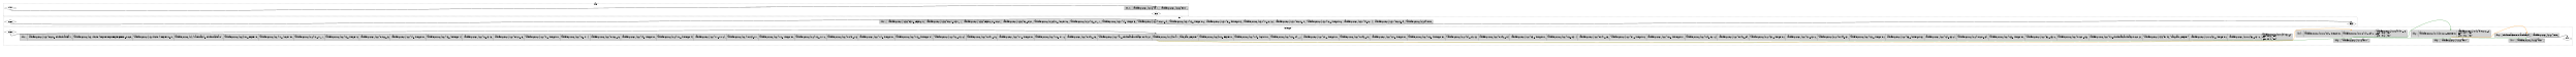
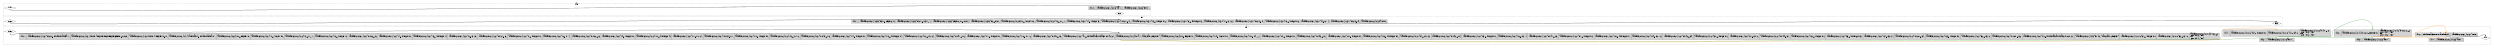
  digraph {
    rankdir=LR
    node [fillcolor=lightgrey shape=record style=filled]
    edge [constraint=true headport=n style="solid,bold" tailport=s color=black weight=10]
    n1 [fillcolor=white label=ENTRY shape=Mdiamond]
    n2 [fillcolor=white label=EXIT shape=Mdiamond]
    n3 [label="{\<bb\ 2\>:\l|[valid_files/pr22061-4.c:3:1]\ D.2820\ =\ __builtin_dwarf_cfa\ (0);\l|[valid_files/pr22061-4.c:3:1\ discrim\ 1]\ FRAME.7.FRAME_BASE.PARENT\ =\ D.2820;\l|[valid_files/pr22061-4.c:3:1\ discrim\ 1]\ FRAME.7.N\ =\ N;\l|[valid_files/pr22061-4.c:4:1]\ saved_stack.4\ =\ __builtin_stack_save\ ();\l|[valid_files/pr22061-4.c:6:3]\ N.0\ =\ FRAME.7.N;\l|[valid_files/pr22061-4.c:6:7]\ _1\ =\ (long\ int)\ N.0;\l|[valid_files/pr22061-4.c:6:7]\ _2\ =\ _1\ +\ -1;\l|[valid_files/pr22061-4.c:6:7]\ _3\ =\ (sizetype)\ _2;\l|[valid_files/pr22061-4.c:6:7]\ D.2786\ =\ _3;\l|[valid_files/pr22061-4.c:6:7]\ _4\ =\ (sizetype)\ N.0;\l|[valid_files/pr22061-4.c:6:7]\ _5\ =\ (bitsizetype)\ _4;\l|[valid_files/pr22061-4.c:6:7]\ _6\ =\ _5\ *\ 32;\l|[valid_files/pr22061-4.c:6:7]\ D.2787\ =\ _6;\l|[valid_files/pr22061-4.c:6:7]\ _7\ =\ (sizetype)\ N.0;\l|[valid_files/pr22061-4.c:6:7]\ _8\ =\ _7\ *\ 4;\l|[valid_files/pr22061-4.c:6:7]\ D.2788\ =\ _8;\l|[valid_files/pr22061-4.c:6:7]\ _9\ =\ (sizetype)\ N.0;\l|[valid_files/pr22061-4.c:6:7]\ _10\ =\ (bitsizetype)\ _9;\l|[valid_files/pr22061-4.c:6:7]\ _11\ =\ _10\ *\ 64;\l|[valid_files/pr22061-4.c:6:7]\ D.2789\ =\ _11;\l|[valid_files/pr22061-4.c:6:7]\ _12\ =\ (sizetype)\ N.0;\l|[valid_files/pr22061-4.c:6:7]\ _13\ =\ _12\ *\ 8;\l|[valid_files/pr22061-4.c:6:7]\ D.2790\ =\ _13;\l|[valid_files/pr22061-4.c:6:7]\ _14\ =\ (sizetype)\ N.0;\l|[valid_files/pr22061-4.c:6:7]\ _15\ =\ (bitsizetype)\ _14;\l|[valid_files/pr22061-4.c:6:7]\ _16\ =\ _15\ *\ 64;\l|[valid_files/pr22061-4.c:6:7]\ D.2791\ =\ _16;\l|[valid_files/pr22061-4.c:6:7]\ _17\ =\ (sizetype)\ N.0;\l|[valid_files/pr22061-4.c:6:7]\ _18\ =\ _17\ *\ 8;\l|[valid_files/pr22061-4.c:6:7]\ D.2792\ =\ _18;\l|[valid_files/pr22061-4.c:6:7]\ a.1\ =\ __builtin_alloca_with_align\ (D.2792,\ 32);\l|[valid_files/pr22061-4.c:7:3]\ foo\ (a.1);\ [static-chain:\ &FRAME.7]\l|[valid_files/pr22061-4.c:8:3]\ N.2\ =\ FRAME.7.N;\l|[valid_files/pr22061-4.c:8:7]\ _19\ =\ (long\ int)\ N.2;\l|[valid_files/pr22061-4.c:8:7]\ _20\ =\ _19\ +\ -1;\l|[valid_files/pr22061-4.c:8:7]\ _21\ =\ (sizetype)\ _20;\l|[valid_files/pr22061-4.c:8:7]\ D.2795\ =\ _21;\l|[valid_files/pr22061-4.c:8:7]\ _22\ =\ (sizetype)\ N.2;\l|[valid_files/pr22061-4.c:8:7]\ _23\ =\ (bitsizetype)\ _22;\l|[valid_files/pr22061-4.c:8:7]\ _24\ =\ _23\ *\ 32;\l|[valid_files/pr22061-4.c:8:7]\ D.2796\ =\ _24;\l|[valid_files/pr22061-4.c:8:7]\ _25\ =\ (sizetype)\ N.2;\l|[valid_files/pr22061-4.c:8:7]\ _26\ =\ _25\ *\ 4;\l|[valid_files/pr22061-4.c:8:7]\ D.2797\ =\ _26;\l|[valid_files/pr22061-4.c:8:7]\ _27\ =\ (sizetype)\ N.2;\l|[valid_files/pr22061-4.c:8:7]\ _28\ =\ (bitsizetype)\ _27;\l|[valid_files/pr22061-4.c:8:7]\ _29\ =\ _28\ *\ 64;\l|[valid_files/pr22061-4.c:8:7]\ D.2798\ =\ _29;\l|[valid_files/pr22061-4.c:8:7]\ _30\ =\ (sizetype)\ N.2;\l|[valid_files/pr22061-4.c:8:7]\ _31\ =\ _30\ *\ 8;\l|[valid_files/pr22061-4.c:8:7]\ D.2799\ =\ _31;\l|[valid_files/pr22061-4.c:8:7]\ _32\ =\ (sizetype)\ N.2;\l|[valid_files/pr22061-4.c:8:7]\ _33\ =\ (bitsizetype)\ _32;\l|[valid_files/pr22061-4.c:8:7]\ _34\ =\ _33\ *\ 64;\l|[valid_files/pr22061-4.c:8:7]\ D.2800\ =\ _34;\l|[valid_files/pr22061-4.c:8:7]\ _35\ =\ (sizetype)\ N.2;\l|[valid_files/pr22061-4.c:8:7]\ _36\ =\ _35\ *\ 8;\l|[valid_files/pr22061-4.c:8:7]\ D.2801\ =\ _36;\l|[valid_files/pr22061-4.c:8:7]\ b.3\ =\ __builtin_alloca_with_align\ (D.2801,\ 32);\l|[valid_files/pr22061-4.c:9:3]\ foo\ (b.3);\ [static-chain:\ &FRAME.7]\l|[valid_files/pr22061-4.c:10:18]\ _37\ =\ (sizetype)\ N.0;\l|[valid_files/pr22061-4.c:10:18]\ _38\ =\ _37\ *\ 8;\l|[valid_files/pr22061-4.c:10:6]\ if\ (_38\ !=\ 8)\l\ \ goto\ \<bb\ 3\>;\ [INV]\lelse\l\ \ goto\ \<bb\ 4\>;\ [INV]\l}"]
    n4 [label="{\<bb\ 3\>:\l|[valid_files/pr22061-4.c:11:5]\ abort\ ();\l}"]
    n5 [label="{\<bb\ 4\>:\l|[valid_files/pr22061-4.c:12:18]\ _39\ =\ (sizetype)\ N.2;\l|[valid_files/pr22061-4.c:12:18]\ _40\ =\ _39\ *\ 8;\l|[valid_files/pr22061-4.c:12:6]\ if\ (_40\ !=\ 16)\l\ \ goto\ \<bb\ 5\>;\ [INV]\lelse\l\ \ goto\ \<bb\ 6\>;\ [INV]\l}"]
    n6 [label="{\<bb\ 5\>:\l|[valid_files/pr22061-4.c:13:5]\ abort\ ();\l}"]
    n7 [label="{\<bb\ 6\>:\l|[valid_files/pr22061-4.c:14:6]\ D.2818\ =\ FRAME.7.N;\l|[valid_files/pr22061-4.c:14:6]\ if\ (D.2818\ !=\ 3)\l\ \ goto\ \<bb\ 7\>;\ [INV]\lelse\l\ \ goto\ \<bb\ 8\>;\ [INV]\l}"]
    n8 [label="{\<bb\ 7\>:\l|[valid_files/pr22061-4.c:15:5]\ abort\ ();\l}"]
    n9 [label="{\<bb\ 8\>:\l|__builtin_stack_restore\ (saved_stack.4);\l|[valid_files/pr22061-4.c:16:1]\ return;\l}"]
    n10 [fillcolor=white label=ENTRY shape=Mdiamond]
    n11 [fillcolor=white label=EXIT shape=Mdiamond]
    n12 [label="{\<bb\ 2\>:\l|[valid_files/pr22061-4.c:5:23]\ N.5_1\ =\ CHAIN.8-\>N;\l|[valid_files/pr22061-4.c:5:23]\ D.2817\ =\ N.5_1\ +\ 1;\l|[valid_files/pr22061-4.c:5:23]\ CHAIN.8-\>N\ =\ D.2817;\l|[valid_files/pr22061-4.c:5:23]\ N.6\ =\ N.5_1;\l|[valid_files/pr22061-4.c:5:23]\ _2\ =\ (long\ int)\ N.6;\l|[valid_files/pr22061-4.c:5:17]\ _3\ =\ _2\ +\ -1;\l|[valid_files/pr22061-4.c:5:17]\ _4\ =\ (sizetype)\ _3;\l|[valid_files/pr22061-4.c:5:17]\ D.2811\ =\ _4;\l|[valid_files/pr22061-4.c:5:17]\ _5\ =\ (sizetype)\ N.6;\l|[valid_files/pr22061-4.c:5:17]\ _6\ =\ (bitsizetype)\ _5;\l|[valid_files/pr22061-4.c:5:17]\ _7\ =\ _6\ *\ 32;\l|[valid_files/pr22061-4.c:5:17]\ D.2812\ =\ _7;\l|[valid_files/pr22061-4.c:5:17]\ _8\ =\ (sizetype)\ N.6;\l|[valid_files/pr22061-4.c:5:17]\ _9\ =\ _8\ *\ 4;\l|[valid_files/pr22061-4.c:5:17]\ D.2813\ =\ _9;\l|[valid_files/pr22061-4.c:5:29]\ return;\l}"]
    n13 [fillcolor=white label=ENTRY shape=Mdiamond]
    n14 [fillcolor=white label=EXIT shape=Mdiamond]
    n15 [label="{\<bb\ 2\>:\l|[valid_files/pr22061-4.c:21:3]\ bar\ (1);\l|[valid_files/pr22061-4.c:22:3]\ exit\ (0);\l}"]
    subgraph cluster_1 {
      color=black
-     label="bitsizetype ()"
+     label="bar ()"
      style=dashed
      n1
      n2
      n3
      n4
      n5
      n6
      n7
      n8
      n9
    }
    subgraph cluster_2 {
      color=black
      label="foo ()"
      style=dashed
      n10
      n11
      n12
    }
    subgraph cluster_3 {
      color=black
      label="chain ()"
      style=dashed
      n13
      n14
      n15
    }
    n1 -> n2 [style=invis color="" weight=""]
    n1 -> n3 [weight=100]
    n3 -> n4 [color=forestgreen]
    n3 -> n5 [color=darkorange]
    n5 -> n6 [color=forestgreen]
    n5 -> n7 [color=forestgreen]
-   n7 -> n8 [color=forestgreen]
+   n7 -> n8 [color=darkorange]
    n7 -> n9 [color=darkorange]
    n9 -> n2
    n10 -> n11 [style=invis color="" weight=""]
    n10 -> n12 [weight=100]
    n12 -> n11
    n13 -> n14 [style=invis color="" weight=""]
    n13 -> n15 [weight=100]
  }
